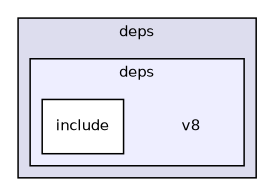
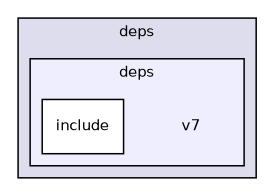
  digraph {
    compound=true
    node [fontname=Helvetica fontsize=10]
-   n1 [label=v8 shape=plaintext]
+   n1 [label=v7 shape=plaintext]
    n2 [color=black fillcolor=white label=include shape=box style=filled]
    subgraph cluster_1 {
      bgcolor="#ddddee"
      fontname=Helvetica
      fontsize=10
      label=deps
      pencolor=black
      subgraph cluster_2 {
        bgcolor="#eeeeff"
        fontname=Helvetica
        fontsize=10
        pencolor=black
        n1
        n2
      }
    }
  }
